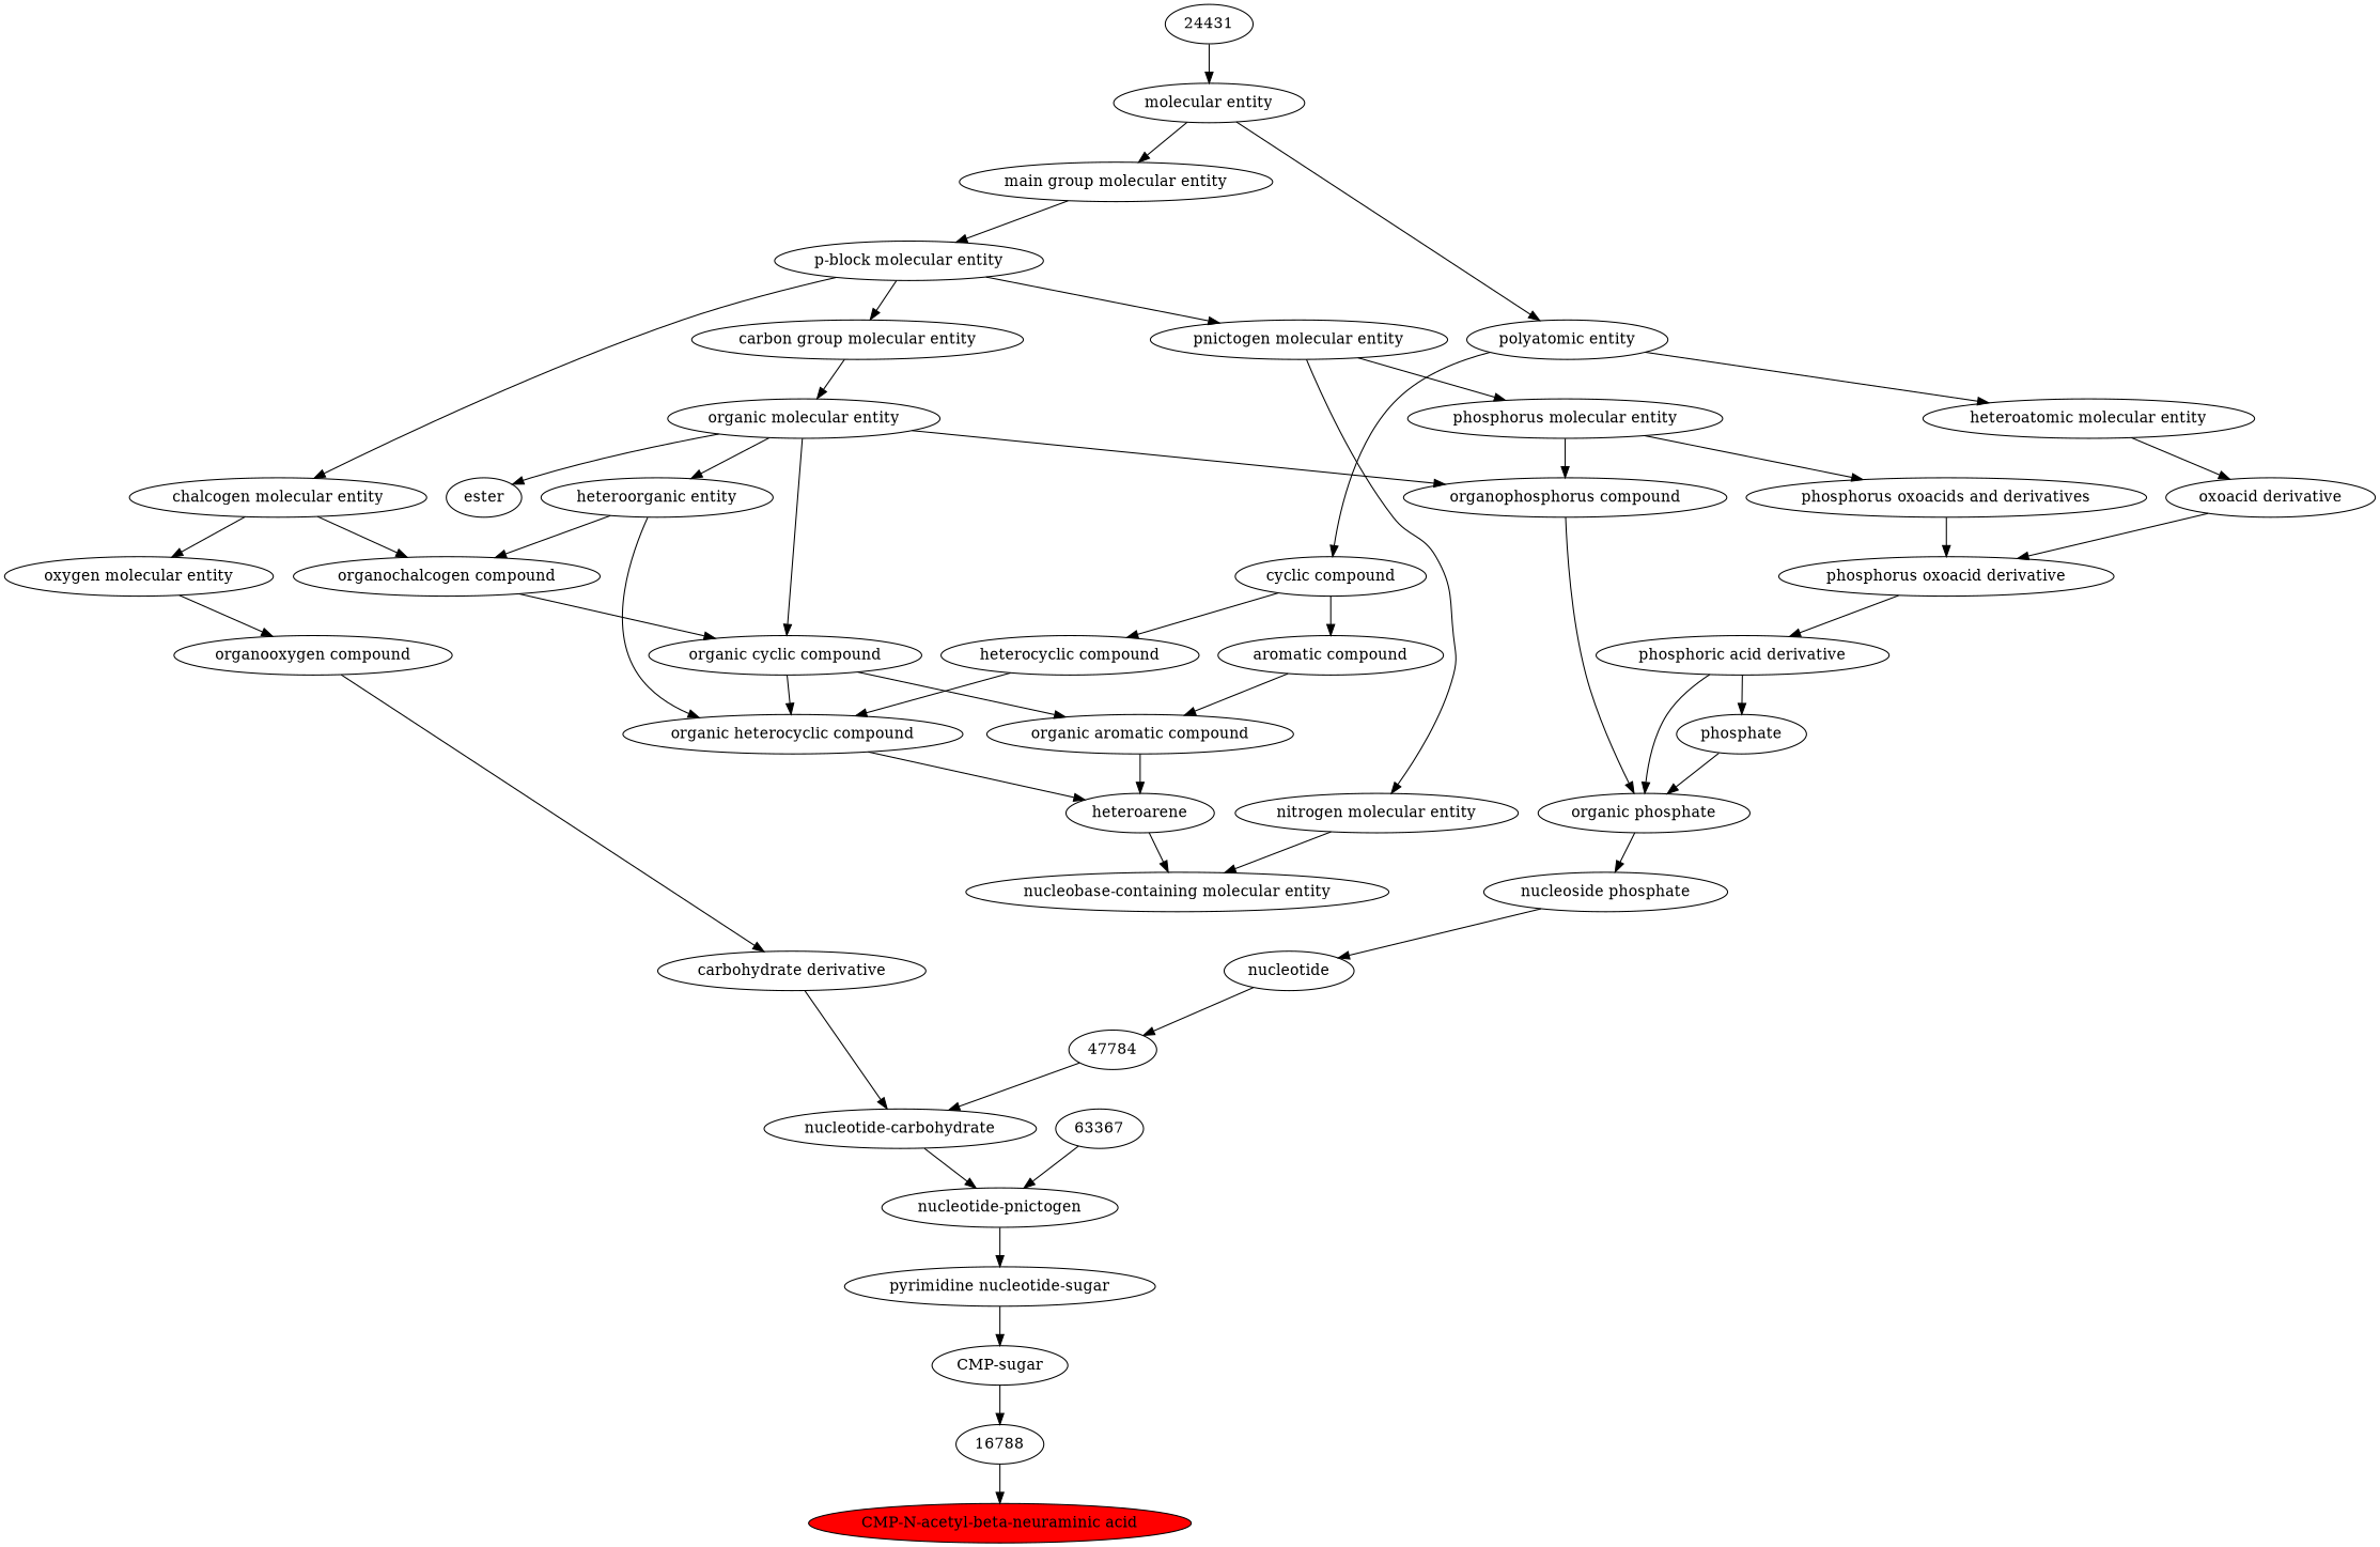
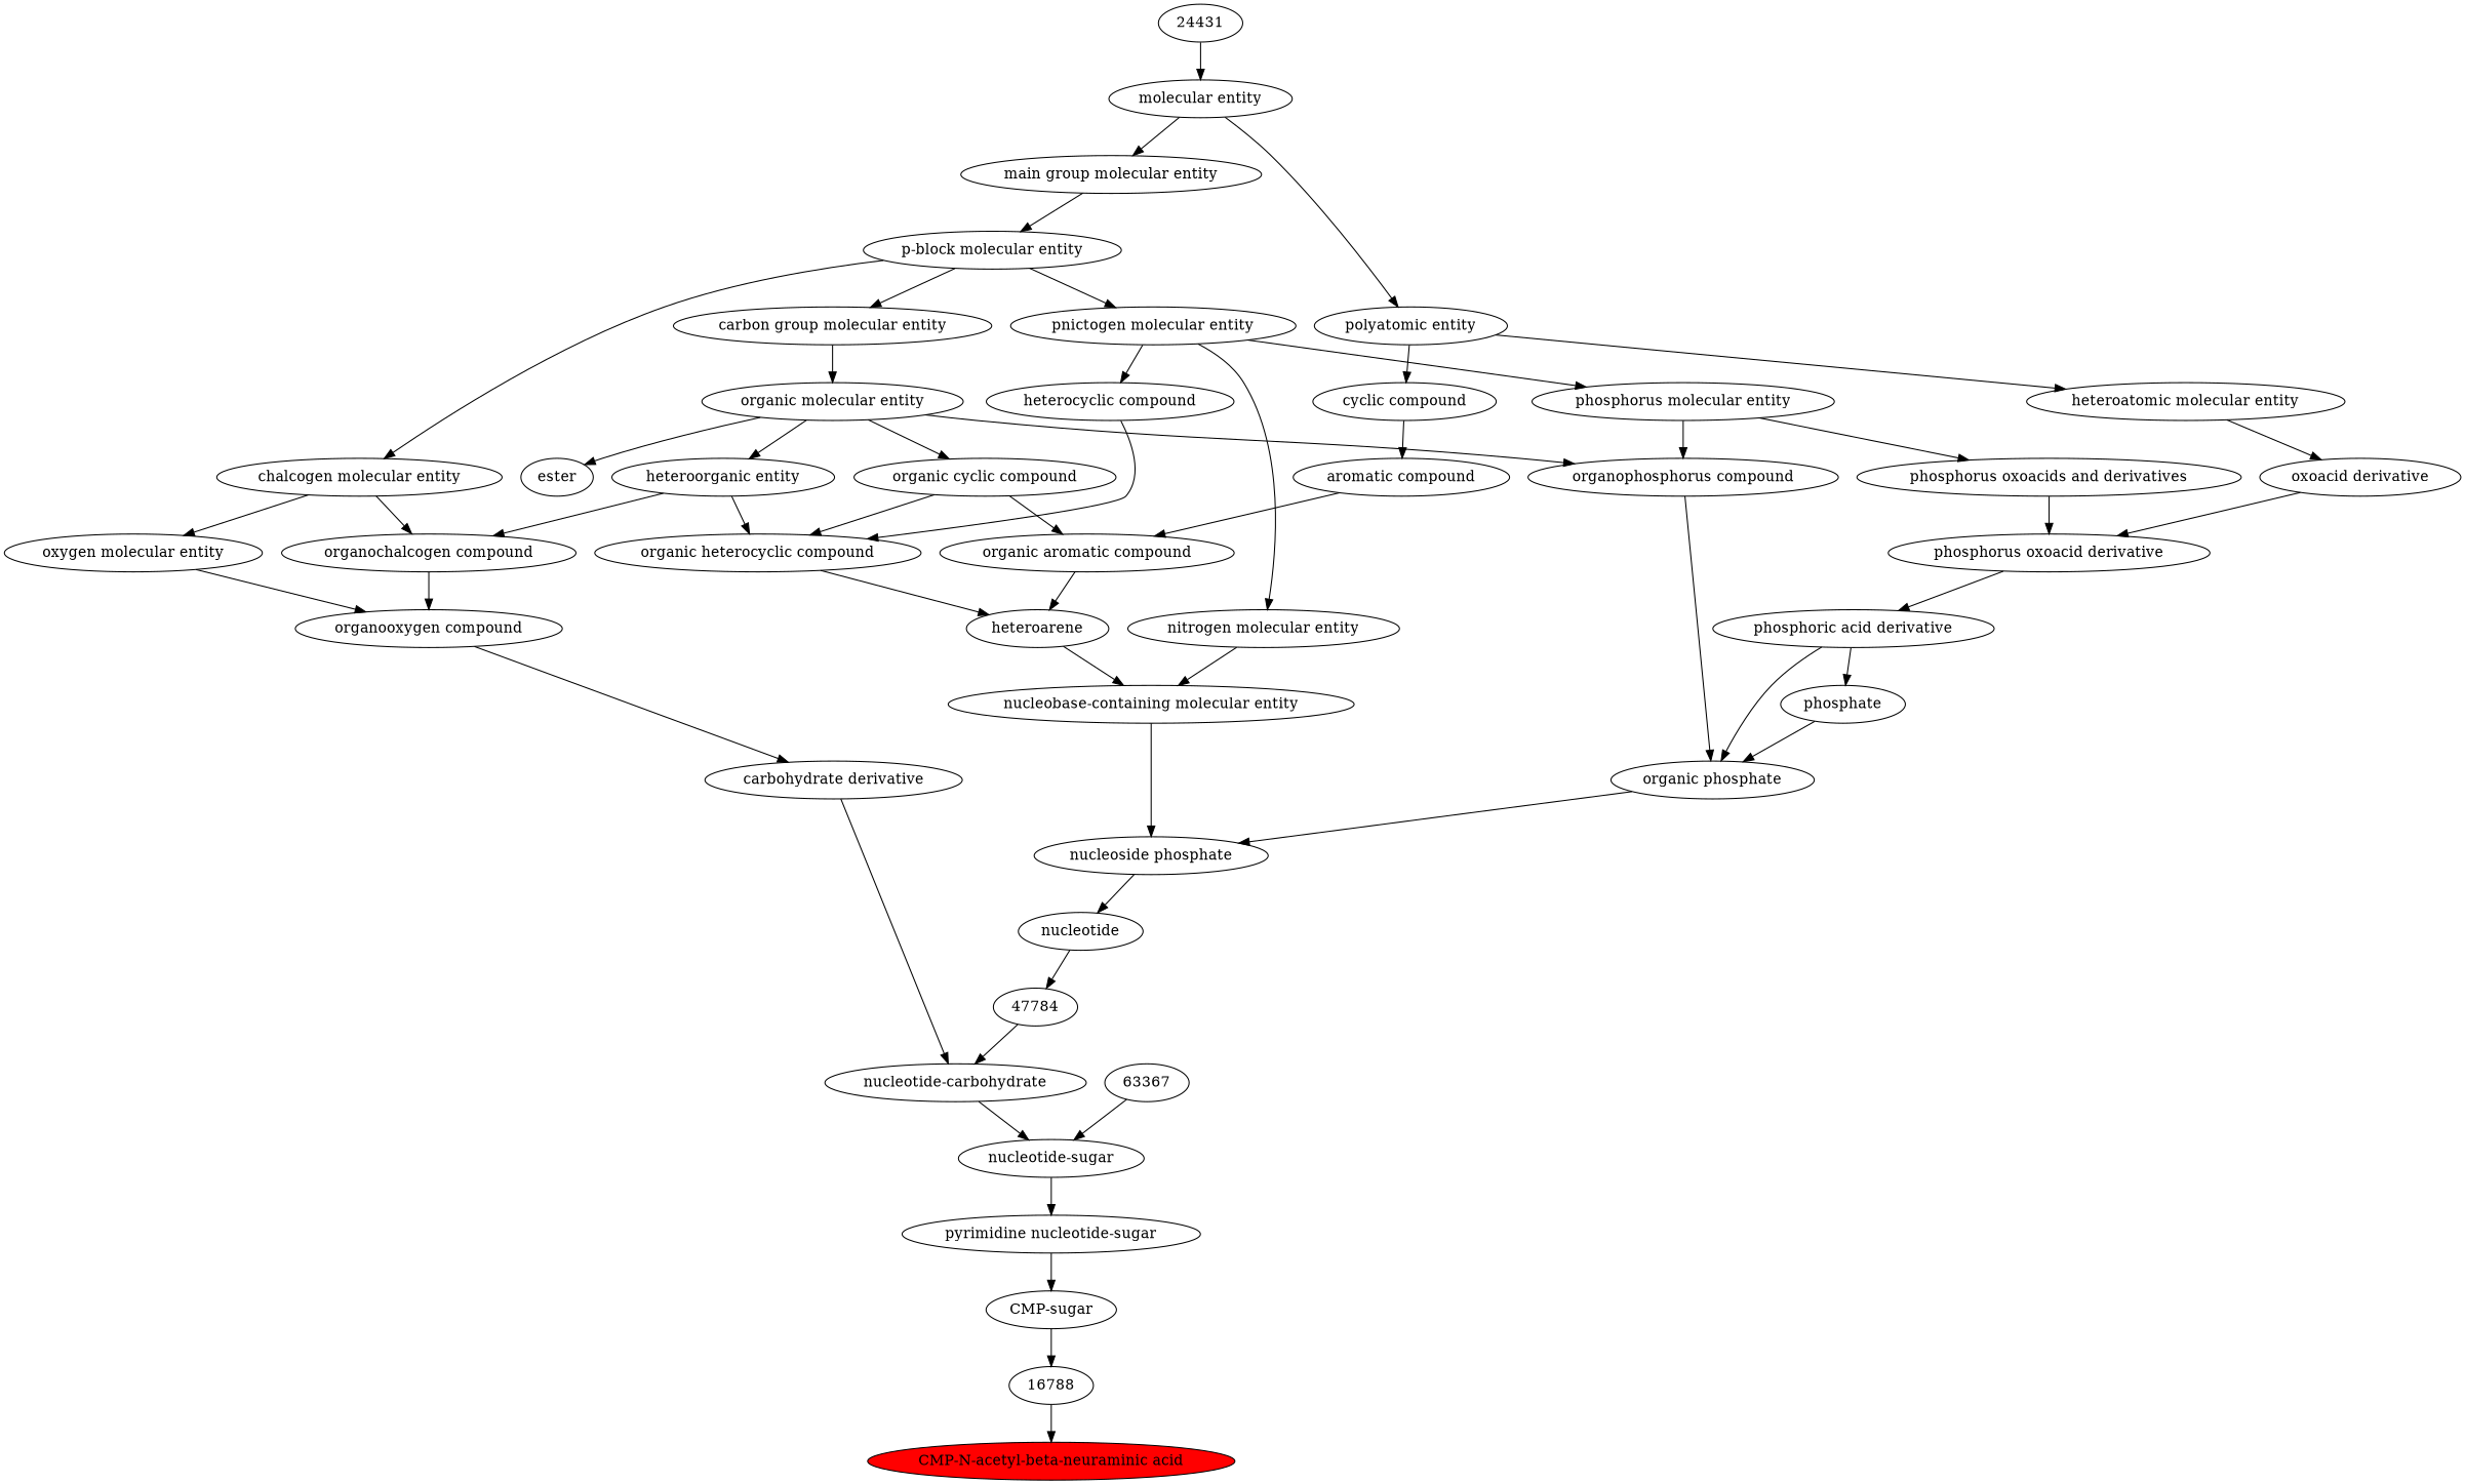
  digraph {
    n1 [fillcolor=red label="CMP-N-acetyl-beta-neuraminic acid" style=filled]
    n2 [label=16788]
    n3 [label="CMP-sugar"]
    n4 [label="pyrimidine nucleotide-sugar"]
-   n5 [label="nucleotide-pnictogen"]
+   n5 [label="nucleotide-sugar"]
    n6 [label="nucleotide-carbohydrate"]
    n7 [label=63367]
    n8 [label=47784]
    n9 [label="carbohydrate derivative"]
    n10 [label=nucleotide]
    n11 [label="organooxygen compound"]
    n12 [label="nucleoside phosphate"]
    n13 [label="organochalcogen compound"]
    n14 [label="oxygen molecular entity"]
    n15 [label="organic phosphate"]
    n16 [label="nucleobase-containing molecular entity"]
    n17 [label="heteroorganic entity"]
    n18 [label="organic heterocyclic compound"]
    n19 [label="organophosphorus compound"]
    n20 [label=heteroarene]
    n21 [label="chalcogen molecular entity"]
    n22 [label="phosphoric acid derivative"]
    n23 [label=phosphate]
    n24 [label=ester]
    n25 [label="nitrogen molecular entity"]
    n26 [label="organic molecular entity"]
    n27 [label="organic cyclic compound"]
    n28 [label="organic aromatic compound"]
    n29 [label="p-block molecular entity"]
    n30 [label="pnictogen molecular entity"]
    n31 [label="carbon group molecular entity"]
    n32 [label="phosphorus molecular entity"]
    n33 [label="phosphorus oxoacid derivative"]
    n34 [label="phosphorus oxoacids and derivatives"]
    n35 [label="main group molecular entity"]
    n36 [label="oxoacid derivative"]
    n37 [label="aromatic compound"]
    n38 [label="heterocyclic compound"]
    n39 [label="molecular entity"]
    n40 [label="polyatomic entity"]
    n41 [label="heteroatomic molecular entity"]
    n42 [label="cyclic compound"]
    n43 [label=24431]
    n2 -> n1
    n3 -> n2
    n4 -> n3
    n5 -> n4
    n6 -> n5
    n7 -> n5
    n8 -> n6
    n9 -> n6
    n10 -> n8
    n11 -> n9
    n12 -> n10
-   n13 -> n27
+   n13 -> n11
    n14 -> n11
    n15 -> n12
+   n16 -> n12
    n17 -> n13
    n17 -> n18
    n18 -> n20
    n19 -> n15
    n20 -> n16
    n21 -> n13
    n21 -> n14
    n22 -> n15
    n22 -> n23
    n23 -> n15
    n25 -> n16
    n26 -> n17
    n26 -> n19
    n26 -> n24
    n26 -> n27
    n27 -> n18
    n27 -> n28
    n28 -> n20
    n29 -> n21
    n29 -> n30
    n29 -> n31
    n30 -> n25
    n30 -> n32
    n31 -> n26
    n32 -> n19
    n32 -> n34
    n33 -> n22
    n34 -> n33
    n35 -> n29
    n36 -> n33
    n37 -> n28
    n38 -> n18
    n39 -> n35
    n39 -> n40
    n40 -> n41
    n40 -> n42
    n41 -> n36
    n42 -> n37
-   n42 -> n38
+   n30 -> n38
    n43 -> n39
  }
